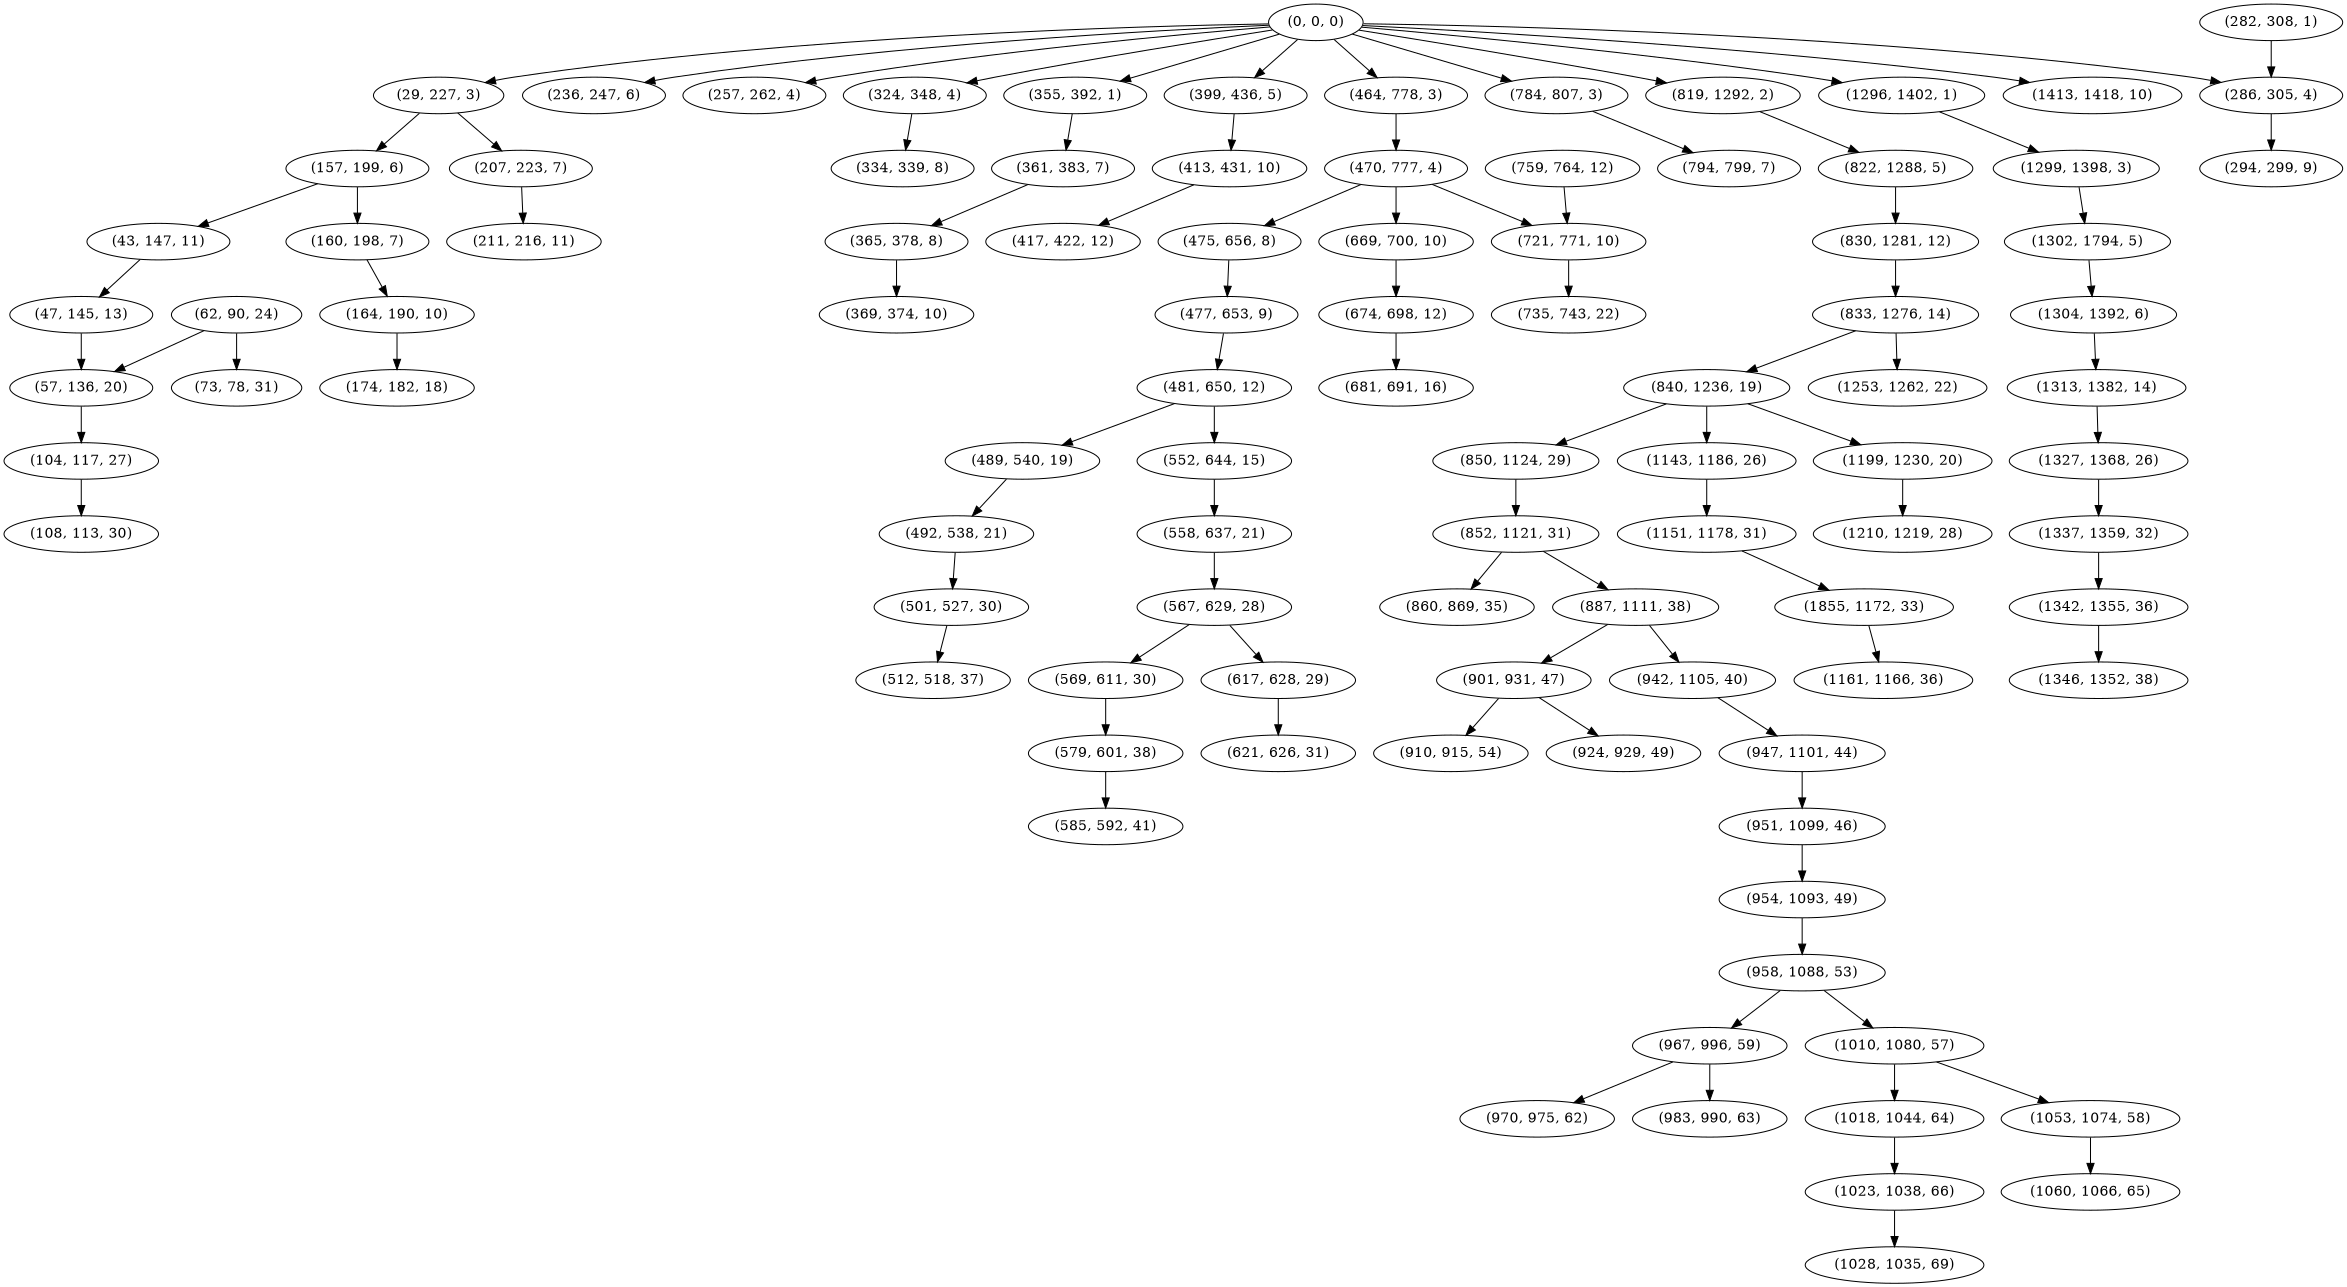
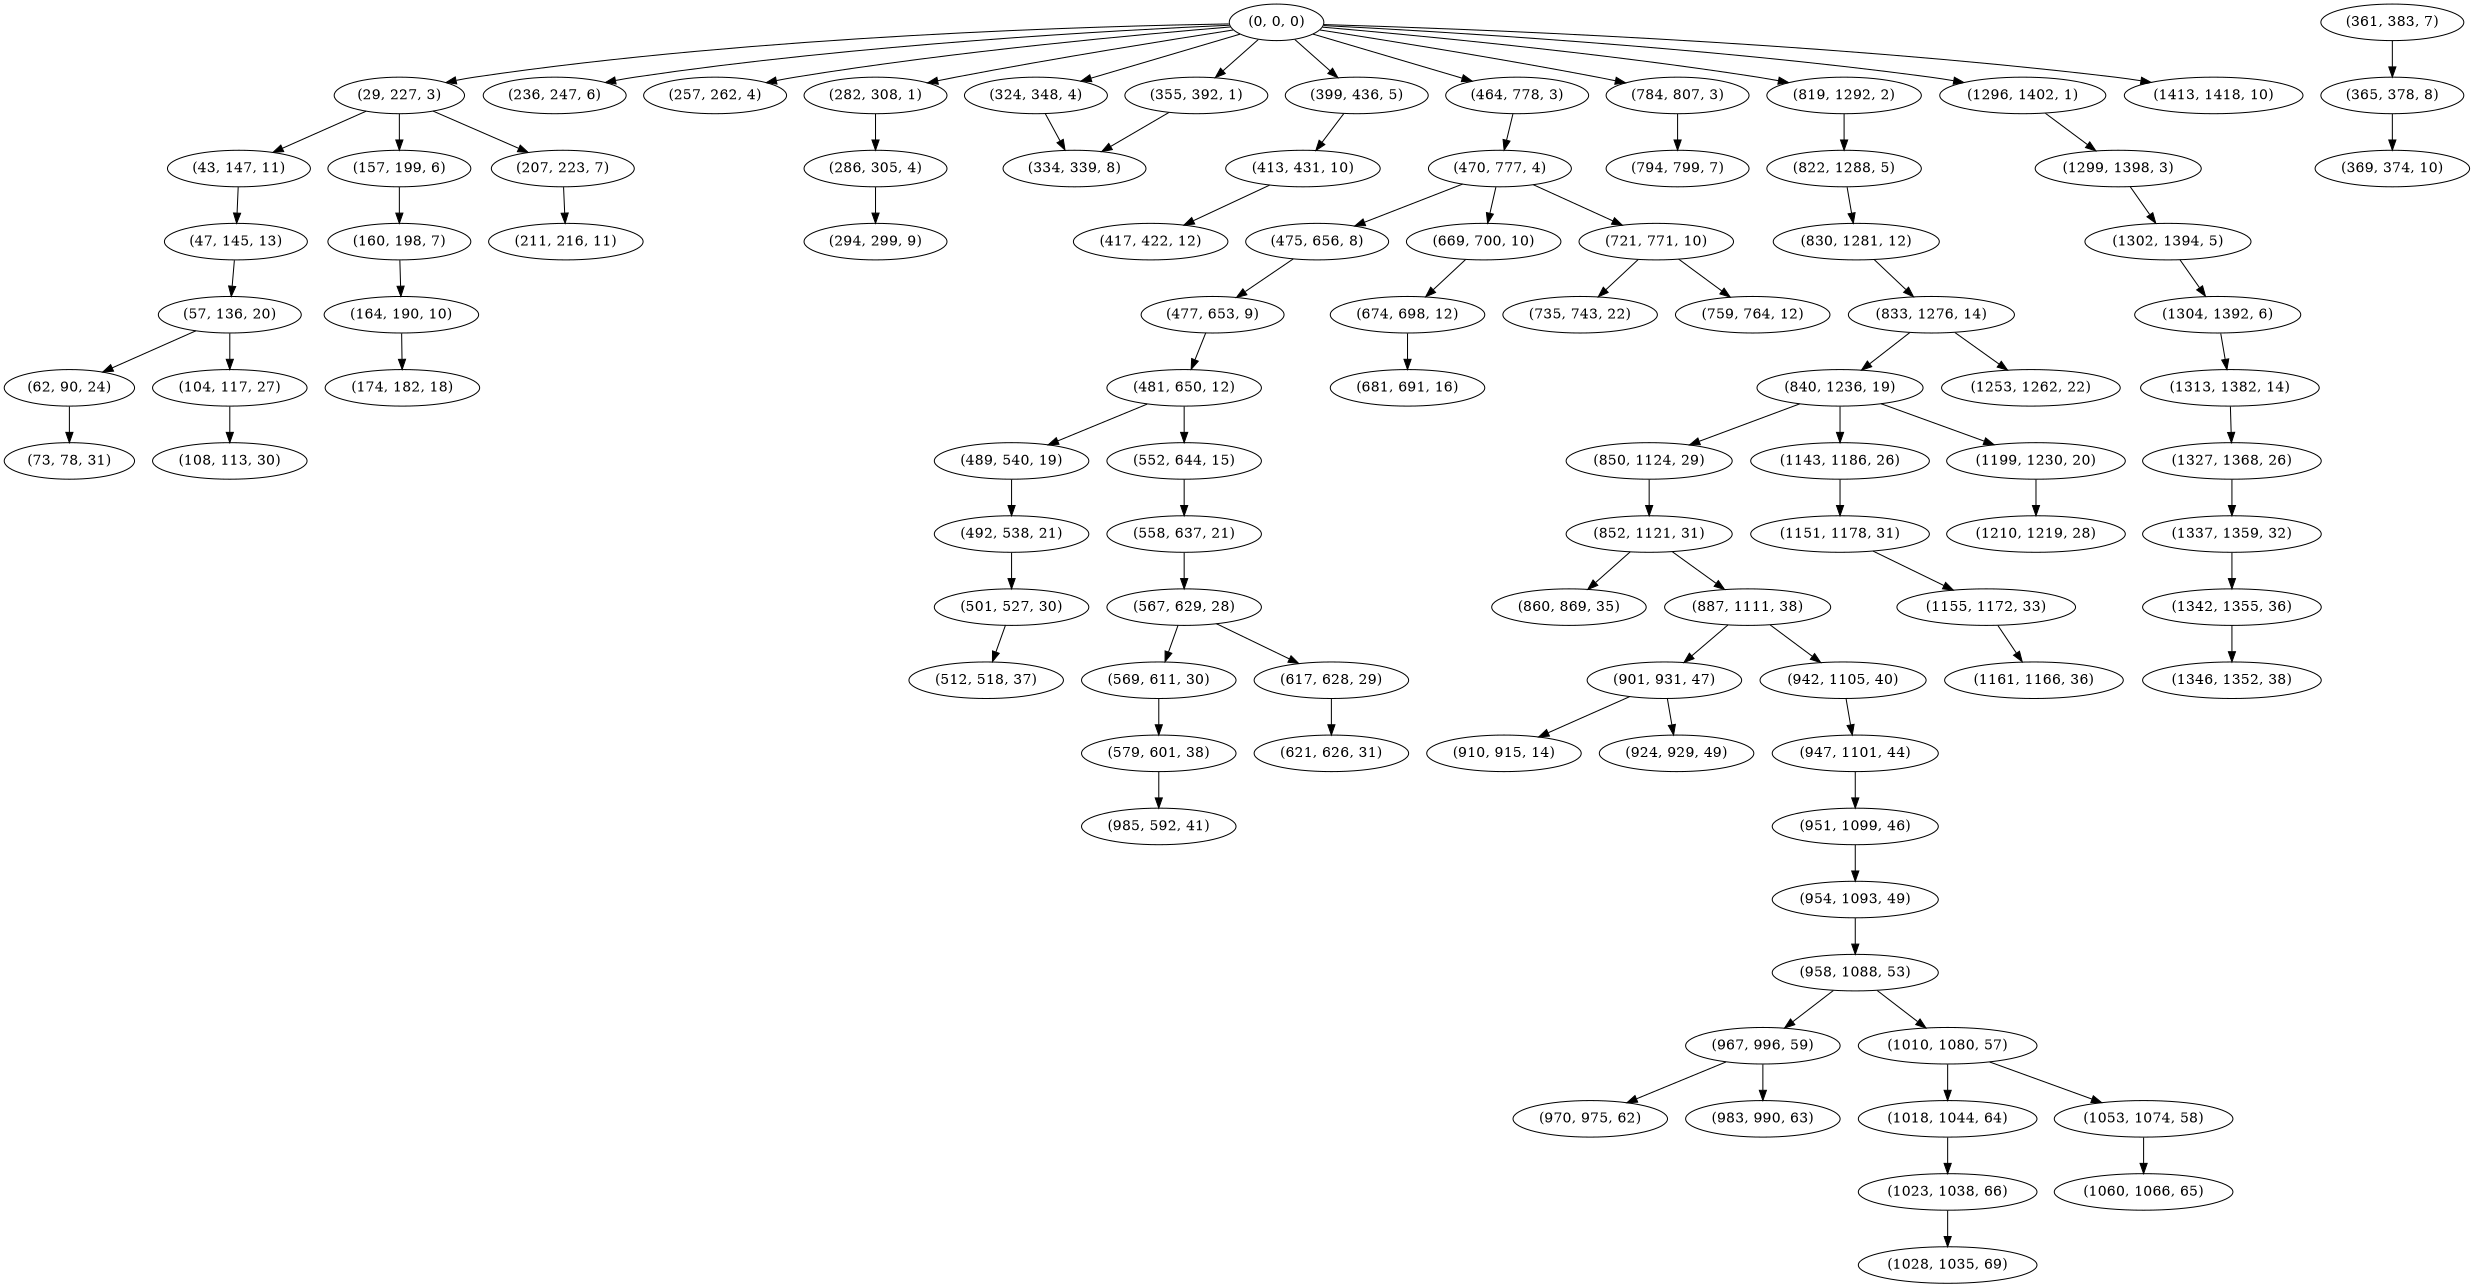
  digraph {
    "(0, 0, 0)"
    "(29, 227, 3)"
    "(236, 247, 6)"
    "(257, 262, 4)"
    "(282, 308, 1)"
    "(324, 348, 4)"
    "(355, 392, 1)"
    "(399, 436, 5)"
    "(464, 778, 3)"
    "(784, 807, 3)"
    "(819, 1292, 2)"
    "(1296, 1402, 1)"
    "(1413, 1418, 10)"
    "(43, 147, 11)"
    "(157, 199, 6)"
    "(207, 223, 7)"
    "(286, 305, 4)"
    "(334, 339, 8)"
    "(361, 383, 7)"
    n20 [label="(413, 431, 10)"]
    "(470, 777, 4)"
    "(794, 799, 7)"
    "(822, 1288, 5)"
    "(1299, 1398, 3)"
    "(47, 145, 13)"
    "(160, 198, 7)"
    "(211, 216, 11)"
    "(57, 136, 20)"
    "(62, 90, 24)"
    "(104, 117, 27)"
    "(73, 78, 31)"
    "(108, 113, 30)"
    "(164, 190, 10)"
    "(174, 182, 18)"
    "(294, 299, 9)"
    "(365, 378, 8)"
    "(369, 374, 10)"
    "(417, 422, 12)"
    "(475, 656, 8)"
    "(669, 700, 10)"
    "(721, 771, 10)"
    "(477, 653, 9)"
    "(674, 698, 12)"
    "(735, 743, 22)"
    "(759, 764, 12)"
    "(481, 650, 12)"
    "(489, 540, 19)"
    "(552, 644, 15)"
    "(492, 538, 21)"
    "(558, 637, 21)"
    "(501, 527, 30)"
    "(512, 518, 37)"
    "(567, 629, 28)"
    "(569, 611, 30)"
    "(617, 628, 29)"
    "(579, 601, 38)"
    "(621, 626, 31)"
-   "(585, 592, 41)"
+   "(585, 592, 41)" [label="(985, 592, 41)"]
    "(681, 691, 16)"
    "(830, 1281, 12)"
    "(833, 1276, 14)"
    "(840, 1236, 19)"
    "(1253, 1262, 22)"
    "(850, 1124, 29)"
    "(1143, 1186, 26)"
    "(1199, 1230, 20)"
    "(852, 1121, 31)"
    "(1151, 1178, 31)"
    "(1210, 1219, 28)"
    "(860, 869, 35)"
    "(887, 1111, 38)"
    "(901, 931, 47)"
    "(942, 1105, 40)"
-   "(910, 915, 54)"
+   "(910, 915, 54)" [label="(910, 915, 14)"]
    "(924, 929, 49)"
    "(947, 1101, 44)"
    "(951, 1099, 46)"
    "(954, 1093, 49)"
    "(958, 1088, 53)"
    "(967, 996, 59)"
    "(1010, 1080, 57)"
    "(970, 975, 62)"
    "(983, 990, 63)"
    "(1018, 1044, 64)"
    "(1053, 1074, 58)"
    "(1023, 1038, 66)"
    "(1060, 1066, 65)"
    "(1028, 1035, 69)"
-   "(1155, 1172, 33)" [label="(1855, 1172, 33)"]
+   "(1155, 1172, 33)"
    "(1161, 1166, 36)"
-   "(1302, 1394, 5)" [label="(1302, 1794, 5)"]
+   "(1302, 1394, 5)"
    "(1304, 1392, 6)"
    "(1313, 1382, 14)"
    "(1327, 1368, 26)"
    "(1337, 1359, 32)"
    "(1342, 1355, 36)"
    "(1346, 1352, 38)"
    "(0, 0, 0)" -> "(29, 227, 3)"
    "(0, 0, 0)" -> "(236, 247, 6)"
    "(0, 0, 0)" -> "(257, 262, 4)"
-   "(0, 0, 0)" -> "(286, 305, 4)"
+   "(0, 0, 0)" -> "(282, 308, 1)"
    "(0, 0, 0)" -> "(324, 348, 4)"
    "(0, 0, 0)" -> "(355, 392, 1)"
    "(0, 0, 0)" -> "(399, 436, 5)"
    "(0, 0, 0)" -> "(464, 778, 3)"
    "(0, 0, 0)" -> "(784, 807, 3)"
    "(0, 0, 0)" -> "(819, 1292, 2)"
    "(0, 0, 0)" -> "(1296, 1402, 1)"
    "(0, 0, 0)" -> "(1413, 1418, 10)"
-   "(157, 199, 6)" -> "(43, 147, 11)"
+   "(29, 227, 3)" -> "(43, 147, 11)"
    "(29, 227, 3)" -> "(157, 199, 6)"
    "(29, 227, 3)" -> "(207, 223, 7)"
    "(282, 308, 1)" -> "(286, 305, 4)"
    "(324, 348, 4)" -> "(334, 339, 8)"
-   "(355, 392, 1)" -> "(361, 383, 7)"
+   "(355, 392, 1)" -> "(334, 339, 8)"
    "(399, 436, 5)" -> n20
    "(464, 778, 3)" -> "(470, 777, 4)"
    "(784, 807, 3)" -> "(794, 799, 7)"
    "(819, 1292, 2)" -> "(822, 1288, 5)"
    "(1296, 1402, 1)" -> "(1299, 1398, 3)"
    "(43, 147, 11)" -> "(47, 145, 13)"
    "(157, 199, 6)" -> "(160, 198, 7)"
    "(207, 223, 7)" -> "(211, 216, 11)"
    "(286, 305, 4)" -> "(294, 299, 9)"
    "(361, 383, 7)" -> "(365, 378, 8)"
    n20 -> "(417, 422, 12)"
    "(470, 777, 4)" -> "(475, 656, 8)"
    "(470, 777, 4)" -> "(669, 700, 10)"
    "(470, 777, 4)" -> "(721, 771, 10)"
    "(822, 1288, 5)" -> "(830, 1281, 12)"
    "(1299, 1398, 3)" -> "(1302, 1394, 5)"
    "(47, 145, 13)" -> "(57, 136, 20)"
    "(160, 198, 7)" -> "(164, 190, 10)"
-   "(62, 90, 24)" -> "(57, 136, 20)"
+   "(57, 136, 20)" -> "(62, 90, 24)"
    "(57, 136, 20)" -> "(104, 117, 27)"
    "(62, 90, 24)" -> "(73, 78, 31)"
    "(104, 117, 27)" -> "(108, 113, 30)"
    "(164, 190, 10)" -> "(174, 182, 18)"
    "(365, 378, 8)" -> "(369, 374, 10)"
    "(475, 656, 8)" -> "(477, 653, 9)"
    "(669, 700, 10)" -> "(674, 698, 12)"
    "(721, 771, 10)" -> "(735, 743, 22)"
-   "(759, 764, 12)" -> "(721, 771, 10)"
+   "(721, 771, 10)" -> "(759, 764, 12)"
    "(477, 653, 9)" -> "(481, 650, 12)"
    "(674, 698, 12)" -> "(681, 691, 16)"
    "(481, 650, 12)" -> "(489, 540, 19)"
    "(481, 650, 12)" -> "(552, 644, 15)"
    "(489, 540, 19)" -> "(492, 538, 21)"
    "(552, 644, 15)" -> "(558, 637, 21)"
    "(492, 538, 21)" -> "(501, 527, 30)"
    "(558, 637, 21)" -> "(567, 629, 28)"
    "(501, 527, 30)" -> "(512, 518, 37)"
    "(567, 629, 28)" -> "(569, 611, 30)"
    "(567, 629, 28)" -> "(617, 628, 29)"
    "(569, 611, 30)" -> "(579, 601, 38)"
    "(617, 628, 29)" -> "(621, 626, 31)"
    "(579, 601, 38)" -> "(585, 592, 41)"
    "(830, 1281, 12)" -> "(833, 1276, 14)"
    "(833, 1276, 14)" -> "(840, 1236, 19)"
    "(833, 1276, 14)" -> "(1253, 1262, 22)"
    "(840, 1236, 19)" -> "(850, 1124, 29)"
    "(840, 1236, 19)" -> "(1143, 1186, 26)"
    "(840, 1236, 19)" -> "(1199, 1230, 20)"
    "(850, 1124, 29)" -> "(852, 1121, 31)"
    "(1143, 1186, 26)" -> "(1151, 1178, 31)"
    "(1199, 1230, 20)" -> "(1210, 1219, 28)"
    "(852, 1121, 31)" -> "(860, 869, 35)"
    "(852, 1121, 31)" -> "(887, 1111, 38)"
    "(1151, 1178, 31)" -> "(1155, 1172, 33)"
    "(887, 1111, 38)" -> "(901, 931, 47)"
    "(887, 1111, 38)" -> "(942, 1105, 40)"
    "(901, 931, 47)" -> "(910, 915, 54)"
    "(901, 931, 47)" -> "(924, 929, 49)"
    "(942, 1105, 40)" -> "(947, 1101, 44)"
    "(947, 1101, 44)" -> "(951, 1099, 46)"
    "(951, 1099, 46)" -> "(954, 1093, 49)"
    "(954, 1093, 49)" -> "(958, 1088, 53)"
    "(958, 1088, 53)" -> "(967, 996, 59)"
    "(958, 1088, 53)" -> "(1010, 1080, 57)"
    "(967, 996, 59)" -> "(970, 975, 62)"
    "(967, 996, 59)" -> "(983, 990, 63)"
    "(1010, 1080, 57)" -> "(1018, 1044, 64)"
    "(1010, 1080, 57)" -> "(1053, 1074, 58)"
    "(1018, 1044, 64)" -> "(1023, 1038, 66)"
    "(1053, 1074, 58)" -> "(1060, 1066, 65)"
    "(1023, 1038, 66)" -> "(1028, 1035, 69)"
    "(1155, 1172, 33)" -> "(1161, 1166, 36)"
    "(1302, 1394, 5)" -> "(1304, 1392, 6)"
    "(1304, 1392, 6)" -> "(1313, 1382, 14)"
    "(1313, 1382, 14)" -> "(1327, 1368, 26)"
    "(1327, 1368, 26)" -> "(1337, 1359, 32)"
    "(1337, 1359, 32)" -> "(1342, 1355, 36)"
    "(1342, 1355, 36)" -> "(1346, 1352, 38)"
  }
